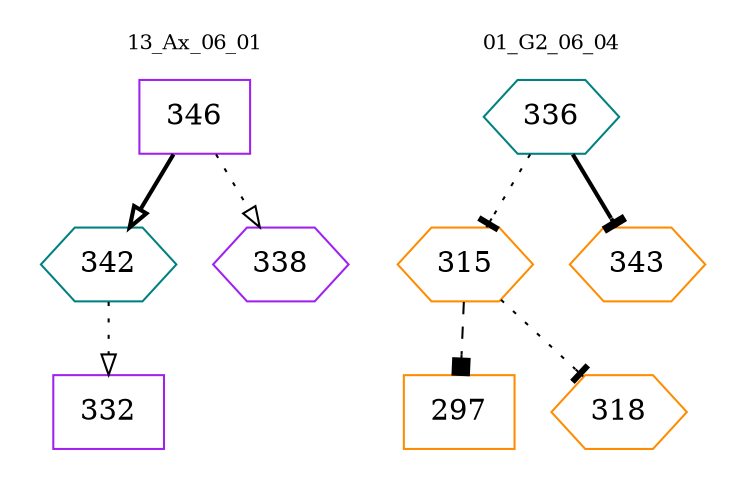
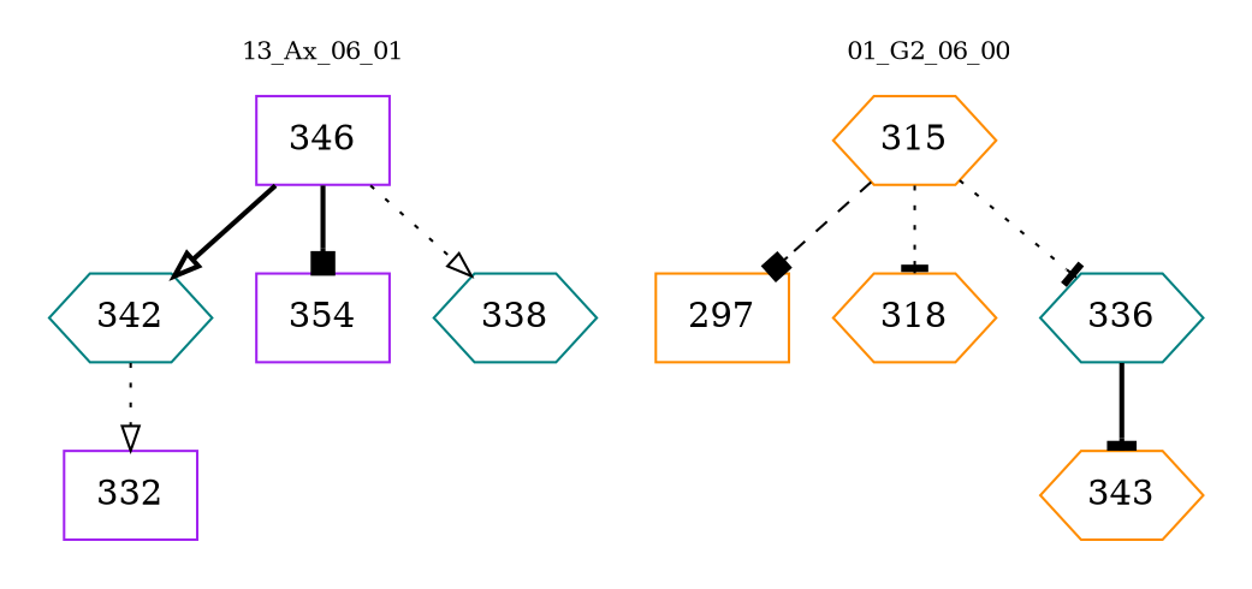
  digraph {
    node [color=darkorange shape=hexagon]
    edge [arrowhead=onormal color=black style=dotted]
    n1 [color=purple label=346 shape=box]
    n2 [color=teal label=342]
-   n4 [color=purple label=338]
+   n3 [color=purple label=354 shape=box]
+   n4 [color=teal label=338]
    n5 [color=purple label=332 shape=box]
    n6 [label=315]
    n7 [label=297 shape=box]
    n8 [label=318]
    n9 [color=teal label=336]
    n10 [label=343]
    subgraph cluster_1 {
      color=white
      fontsize=10
      label="13_Ax_06_01"
      n1
      n2
+     n3
      n4
      n5
    }
    subgraph cluster_2 {
      color=white
      fontsize=10
-     label="01_G2_06_04"
+     label="01_G2_06_00"
      n6
      n7
      n8
      n9
      n10
    }
    n1 -> n2 [style=bold]
+   n1 -> n3 [arrowhead=box style=bold]
    n1 -> n4
    n2 -> n5
    n6 -> n7 [arrowhead=box style=dashed]
    n6 -> n8 [arrowhead=tee]
-   n9 -> n6 [arrowhead=tee]
+   n6 -> n9 [arrowhead=tee]
    n9 -> n10 [arrowhead=tee style=bold]
  }
